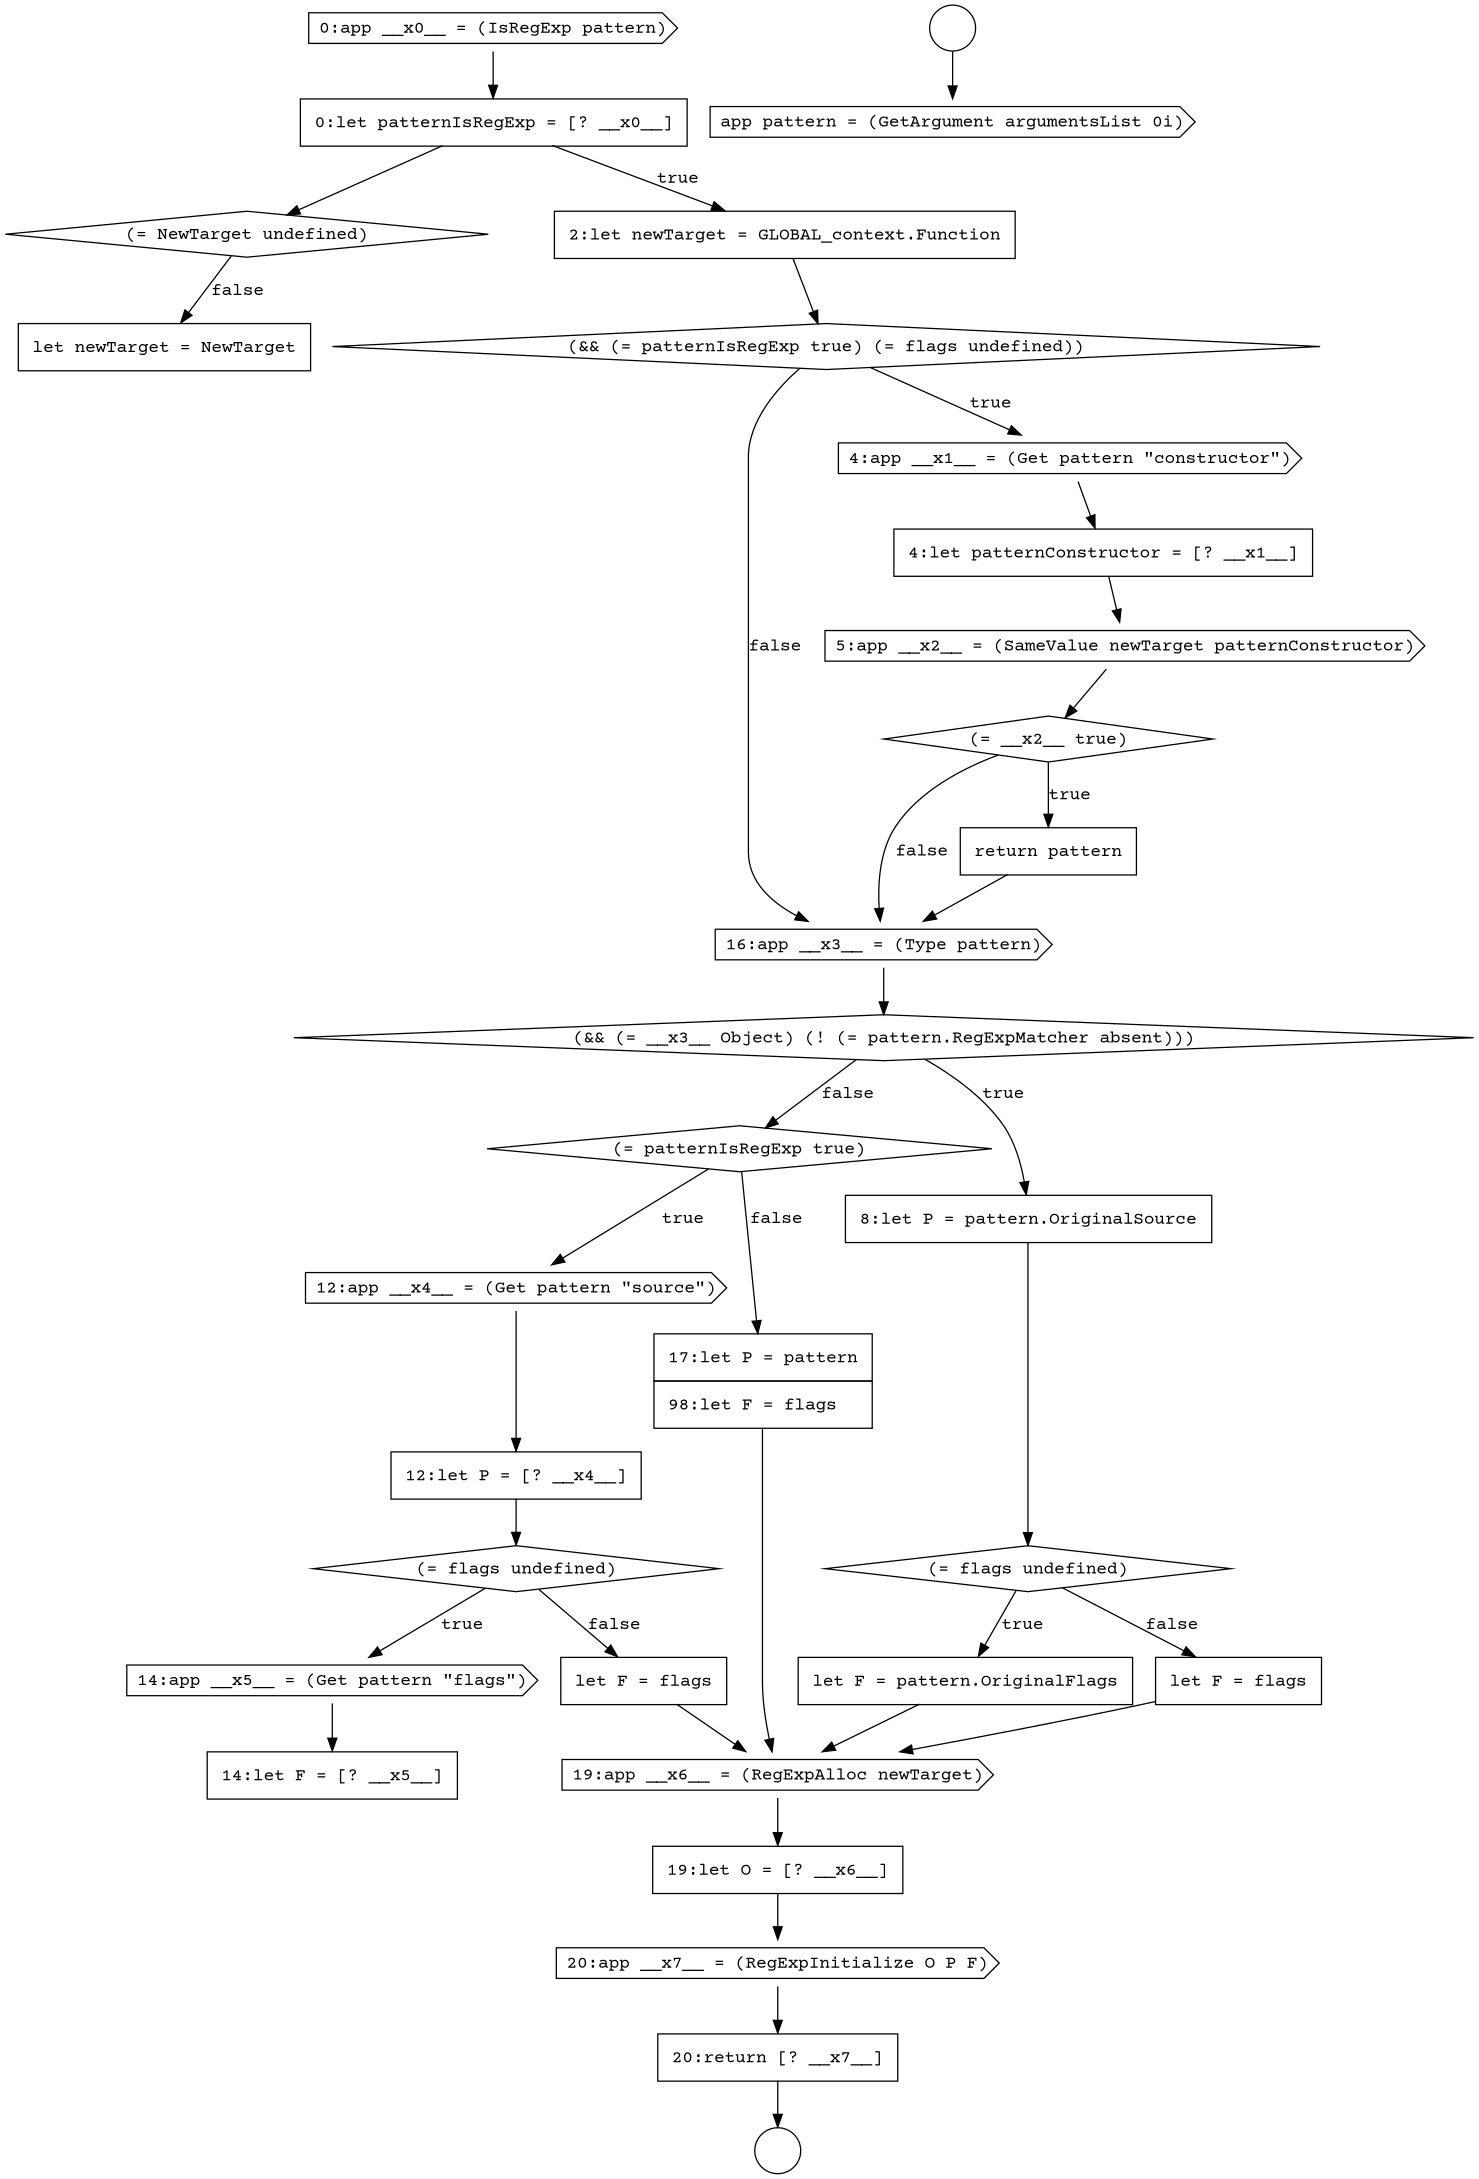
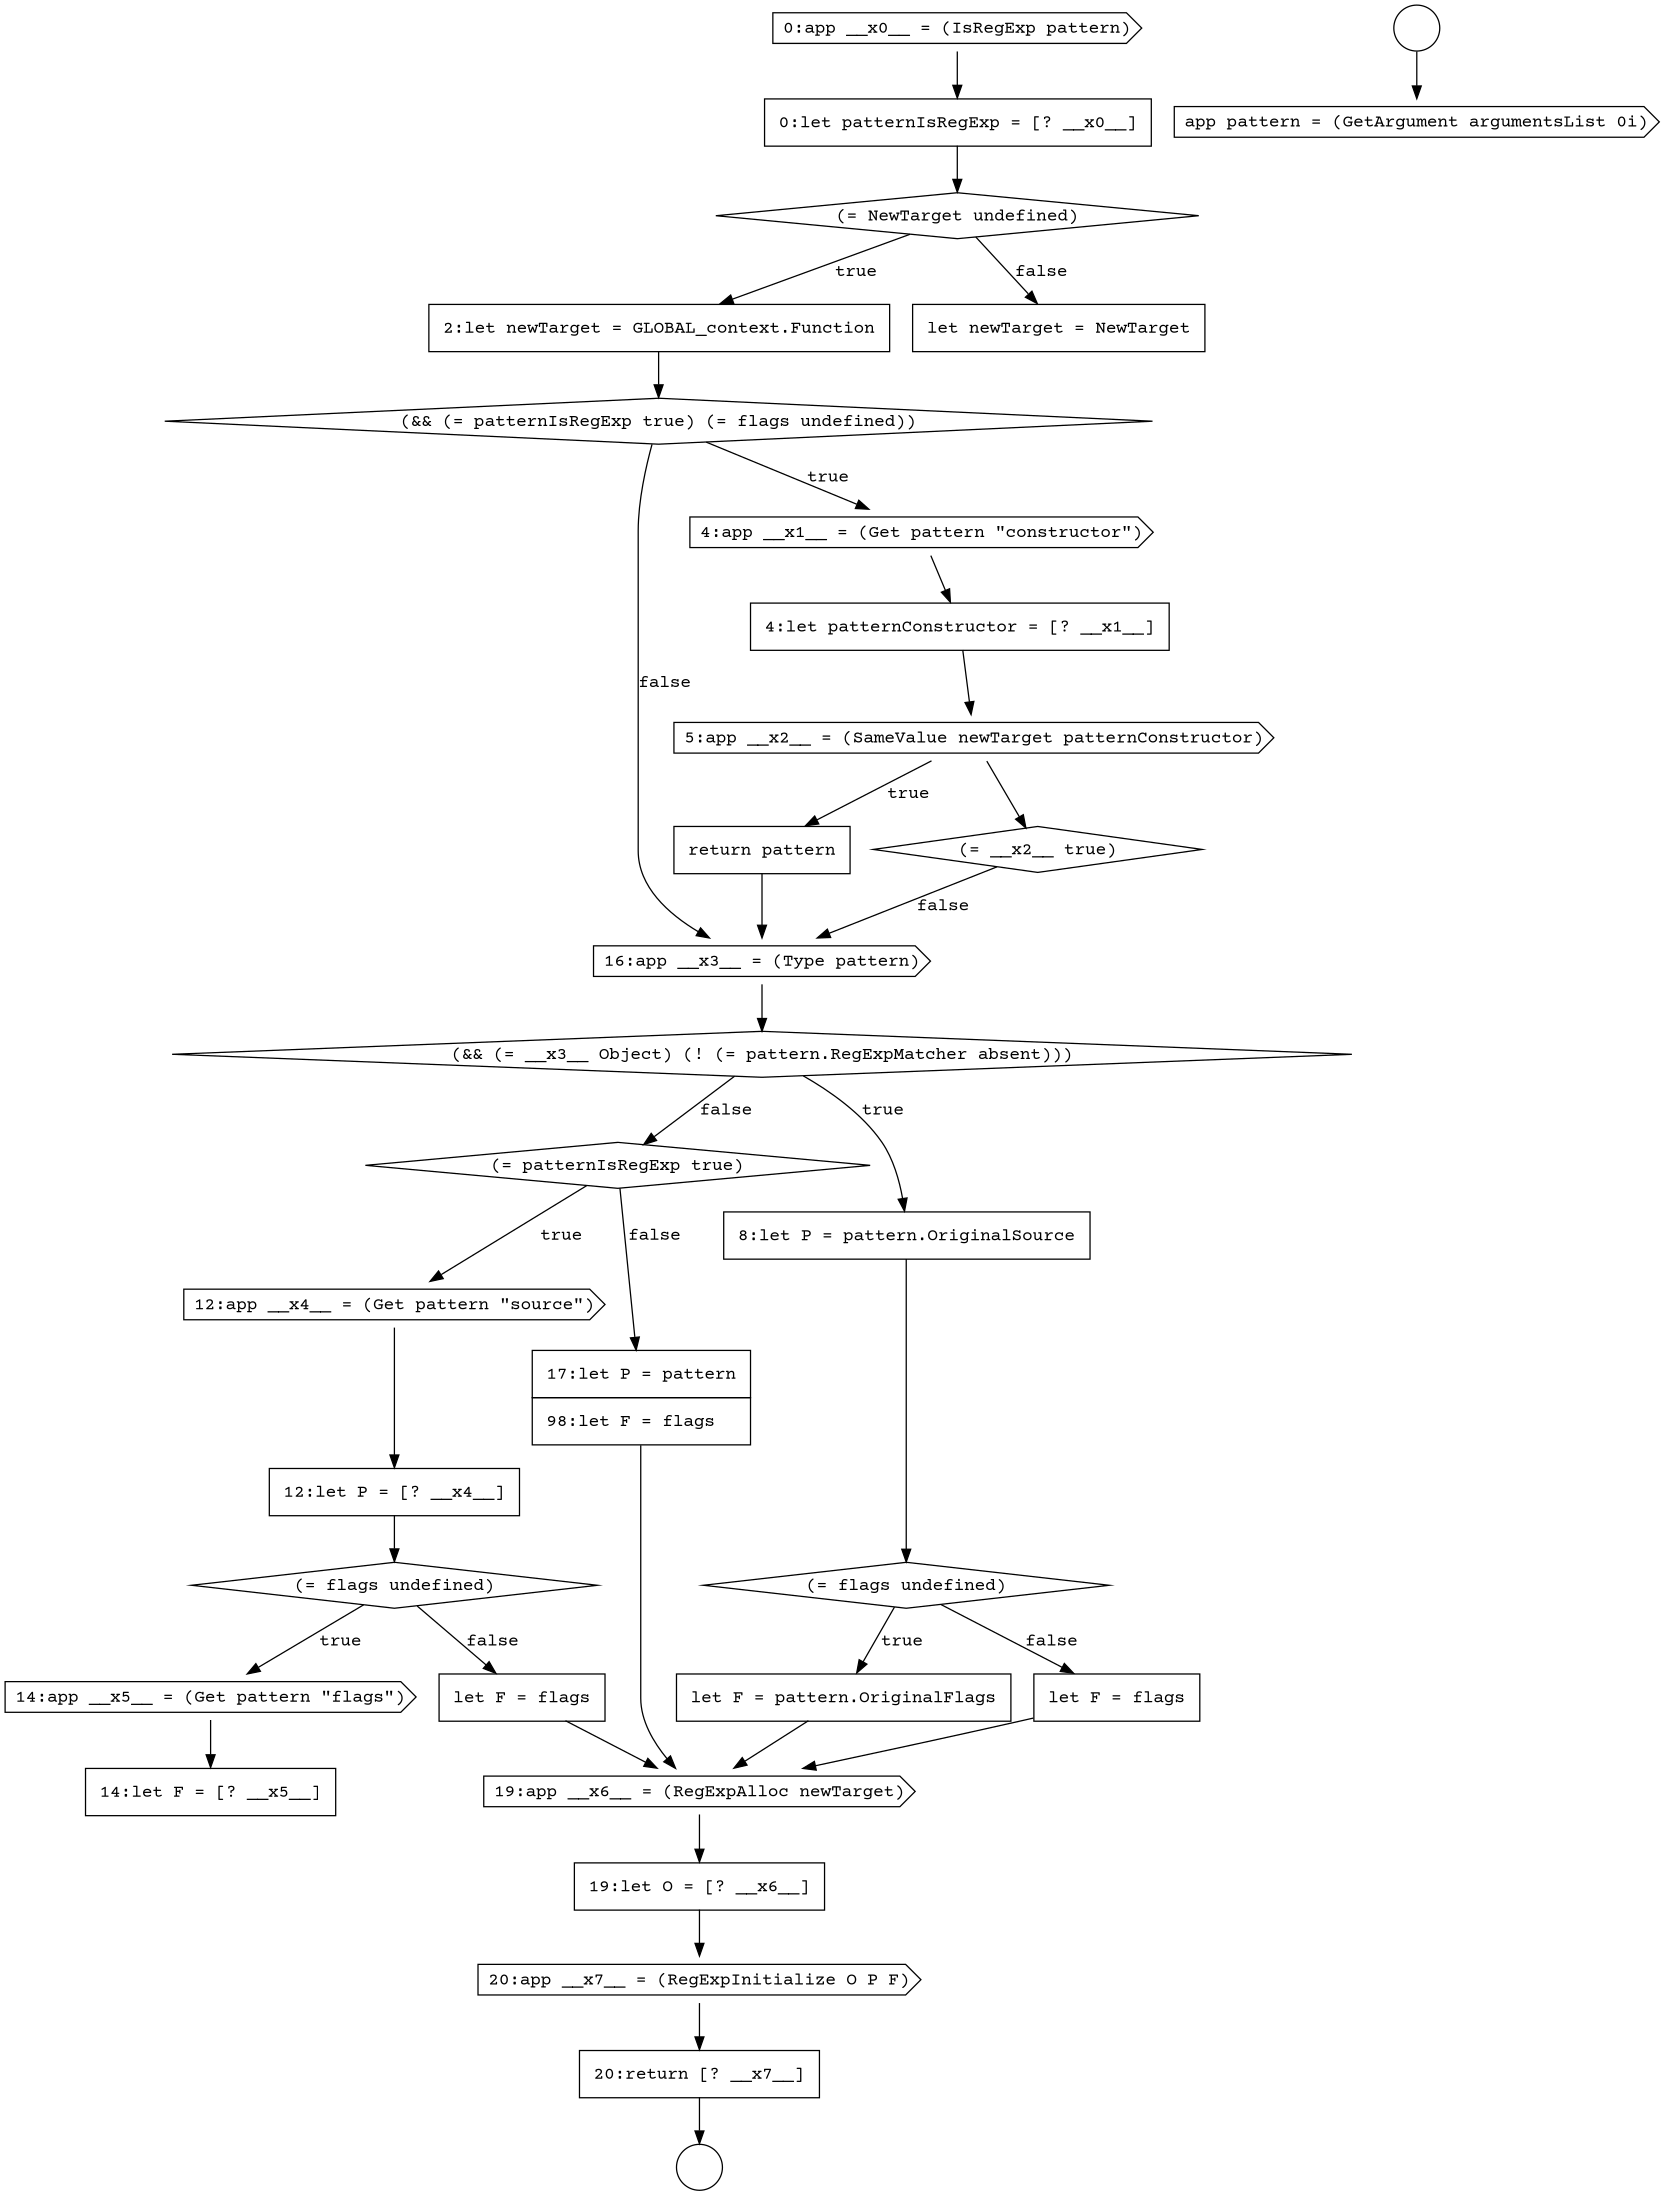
  digraph {
    fontname="Courier Prime"
    node [color=black fillcolor=white fontname="Courier Prime" shape=none style=filled]
    edge [color=black fontname="Courier Prime"]
    n1 [label=<<font color="black">     <table border="0" cellborder="1" cellspacing="0" cellpadding="10">       <tr><td align="left">14:let F = [? __x5__]</td></tr>     </table>   </font>> margin=0]
    n2 [label=<<font color="black">19:app __x6__ = (RegExpAlloc newTarget)</font>> shape=cds]
    n3 [label=<<font color="black">     <table border="0" cellborder="1" cellspacing="0" cellpadding="10">       <tr><td align="left">19:let O = [? __x6__]</td></tr>     </table>   </font>> margin=0]
    n4 [label=<<font color="black">(= flags undefined)</font>> shape=diamond]
    n5 [label=<<font color="black">     <table border="0" cellborder="1" cellspacing="0" cellpadding="10">       <tr><td align="left">let F = flags</td></tr>     </table>   </font>> margin=0]
    n6 [label=<<font color="black">     <table border="0" cellborder="1" cellspacing="0" cellpadding="10">       <tr><td align="left">let F = pattern.OriginalFlags</td></tr>     </table>   </font>> margin=0]
    n7 [label=" " shape=circle]
    n8 [label=<<font color="black">20:app __x7__ = (RegExpInitialize O P F)</font>> shape=cds]
    n9 [label=<<font color="black">     <table border="0" cellborder="1" cellspacing="0" cellpadding="10">       <tr><td align="left">20:return [? __x7__]</td></tr>     </table>   </font>> margin=0]
    n10 [label=<<font color="black">(= patternIsRegExp true)</font>> shape=diamond]
    n11 [label=<<font color="black">     <table border="0" cellborder="1" cellspacing="0" cellpadding="10">       <tr><td align="left">17:let P = pattern</td></tr>       <tr><td align="left">98:let F = flags</td></tr>     </table>   </font>> margin=0]
    n12 [label=<<font color="black">12:app __x4__ = (Get pattern &quot;source&quot;)</font>> shape=cds]
    n13 [label=<<font color="black">     <table border="0" cellborder="1" cellspacing="0" cellpadding="10">       <tr><td align="left">12:let P = [? __x4__]</td></tr>     </table>   </font>> margin=0]
    n14 [label=<<font color="black">(= __x2__ true)</font>> shape=diamond]
    n15 [label=<<font color="black">     <table border="0" cellborder="1" cellspacing="0" cellpadding="10">       <tr><td align="left">return pattern</td></tr>     </table>   </font>> margin=0]
    n16 [label=<<font color="black">16:app __x3__ = (Type pattern)</font>> shape=cds]
    n17 [label=<<font color="black">(&amp;&amp; (= __x3__ Object) (! (= pattern.RegExpMatcher absent)))</font>> shape=diamond]
    n18 [label=<<font color="black">     <table border="0" cellborder="1" cellspacing="0" cellpadding="10">       <tr><td align="left">8:let P = pattern.OriginalSource</td></tr>     </table>   </font>> margin=0]
    n19 [label=<<font color="black">14:app __x5__ = (Get pattern &quot;flags&quot;)</font>> shape=cds]
    n20 [label=<<font color="black">app pattern = (GetArgument argumentsList 0i)</font>> shape=cds]
    n21 [label=<<font color="black">(= flags undefined)</font>> shape=diamond]
    n22 [label=<<font color="black">     <table border="0" cellborder="1" cellspacing="0" cellpadding="10">       <tr><td align="left">let F = flags</td></tr>     </table>   </font>> margin=0]
    n23 [label=<<font color="black">(&amp;&amp; (= patternIsRegExp true) (= flags undefined))</font>> shape=diamond]
    n24 [label=<<font color="black">4:app __x1__ = (Get pattern &quot;constructor&quot;)</font>> shape=cds]
    n25 [label=<<font color="black">     <table border="0" cellborder="1" cellspacing="0" cellpadding="10">       <tr><td align="left">4:let patternConstructor = [? __x1__]</td></tr>     </table>   </font>> margin=0]
    n26 [label=<<font color="black">     <table border="0" cellborder="1" cellspacing="0" cellpadding="10">       <tr><td align="left">0:let patternIsRegExp = [? __x0__]</td></tr>     </table>   </font>> margin=0]
    n27 [label=<<font color="black">(= NewTarget undefined)</font>> shape=diamond]
    n28 [label=<<font color="black">     <table border="0" cellborder="1" cellspacing="0" cellpadding="10">       <tr><td align="left">2:let newTarget = GLOBAL_context.Function</td></tr>     </table>   </font>> margin=0]
    n29 [label=<<font color="black">     <table border="0" cellborder="1" cellspacing="0" cellpadding="10">       <tr><td align="left">let newTarget = NewTarget</td></tr>     </table>   </font>> margin=0]
    n30 [label=<<font color="black">5:app __x2__ = (SameValue newTarget patternConstructor)</font>> shape=cds]
    n31 [label=<<font color="black">0:app __x0__ = (IsRegExp pattern)</font>> shape=cds]
    n32 [label=" " shape=circle]
    n2 -> n3
    n3 -> n8
    n4 -> n5 [label=<<font color="black">false</font>>]
    n4 -> n6 [label=<<font color="black">true</font>>]
    n5 -> n2
    n6 -> n2
    n8 -> n9
    n9 -> n7
    n10 -> n11 [label=<<font color="black">false</font>>]
    n10 -> n12 [label=<<font color="black">true</font>>]
    n11 -> n2
    n12 -> n13
    n13 -> n21
-   n14 -> n15 [label=<<font color="black">true</font>>]
+   n30 -> n15 [label=<<font color="black">true</font>>]
    n14 -> n16 [label=<<font color="black">false</font>>]
    n15 -> n16
    n16 -> n17
    n17 -> n10 [label=<<font color="black">false</font>>]
    n17 -> n18 [label=<<font color="black">true</font>>]
    n18 -> n4
    n19 -> n1
    n21 -> n19 [label=<<font color="black">true</font>>]
    n21 -> n22 [label=<<font color="black">false</font>>]
    n22 -> n2
    n23 -> n16 [label=<<font color="black">false</font>>]
    n23 -> n24 [label=<<font color="black">true</font>>]
    n24 -> n25
    n25 -> n30
    n26 -> n27
-   n26 -> n28 [label=<<font color="black">true</font>>]
+   n27 -> n28 [label=<<font color="black">true</font>>]
    n27 -> n29 [label=<<font color="black">false</font>>]
    n28 -> n23
    n30 -> n14
    n31 -> n26
    n32 -> n20
  }
